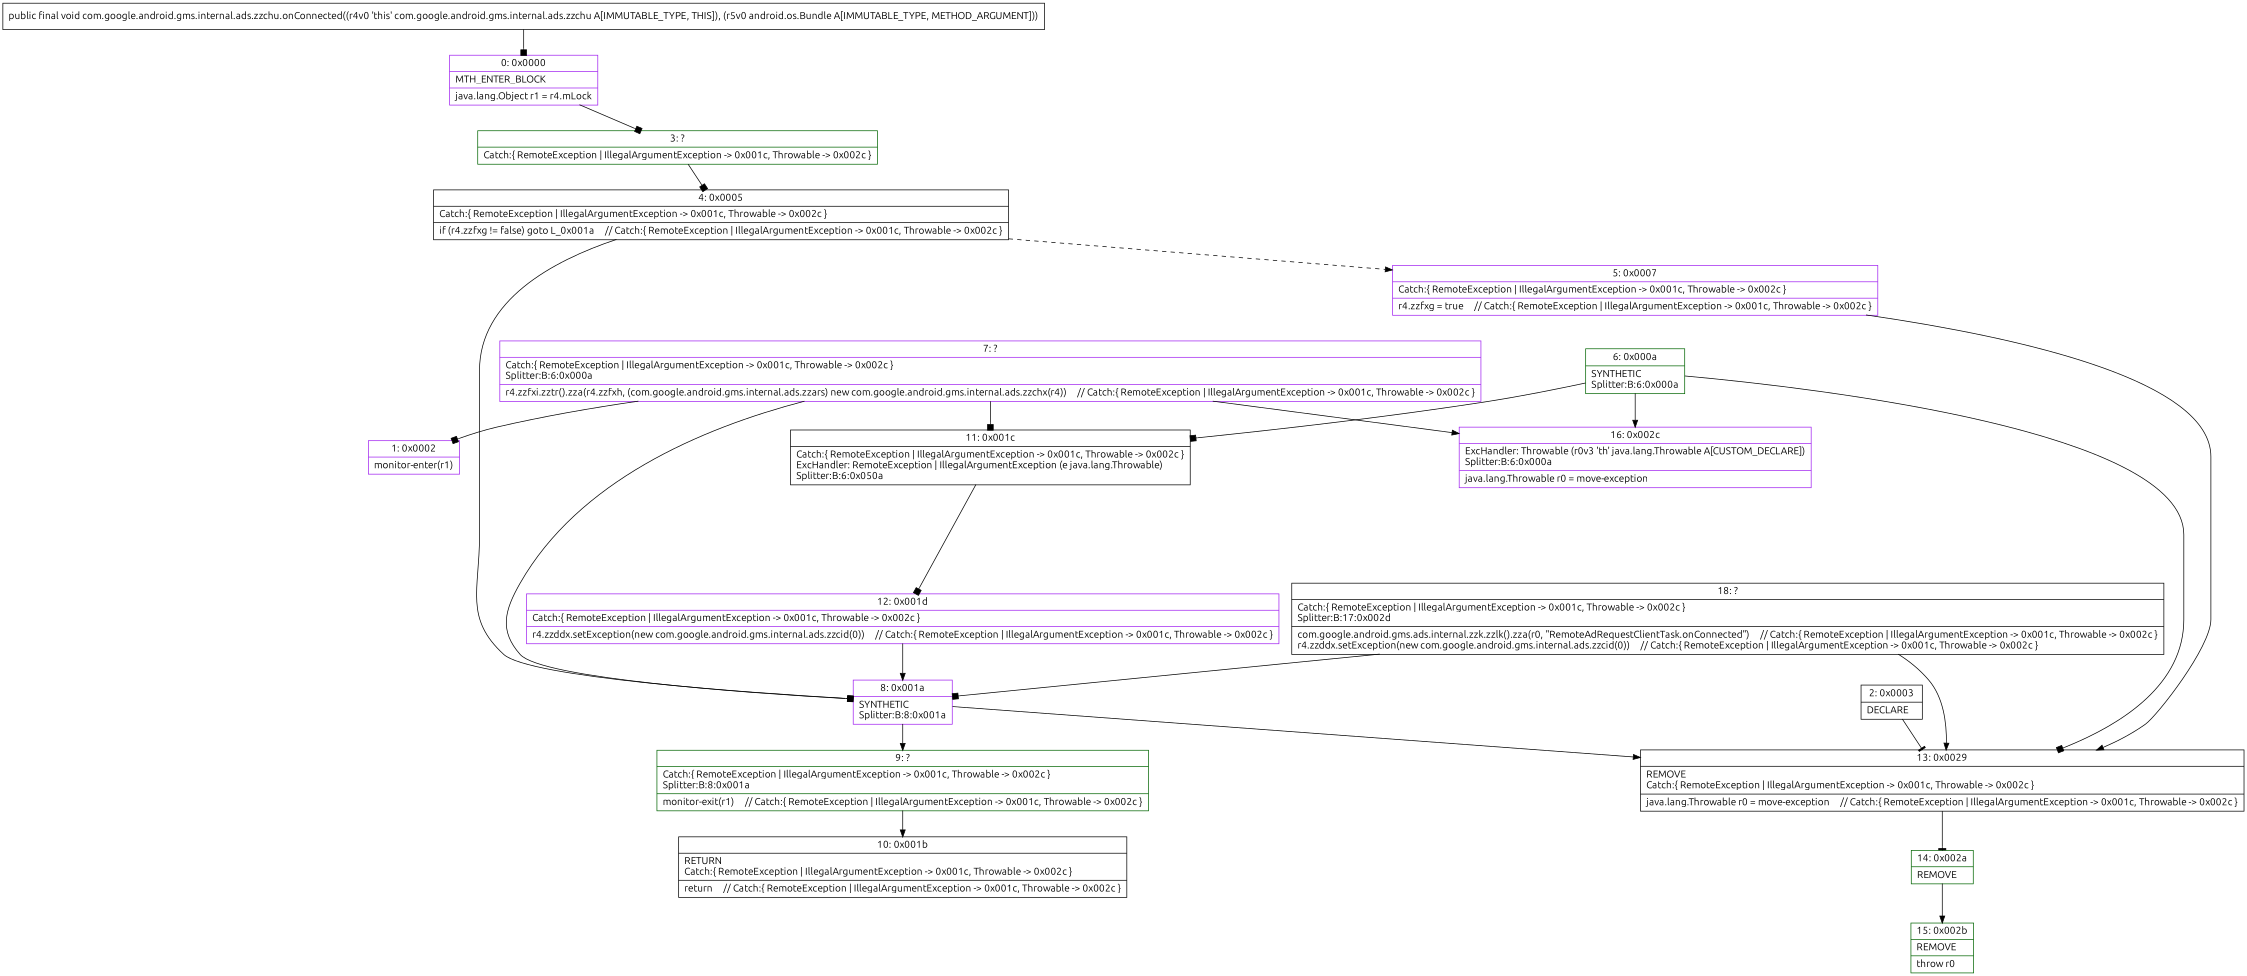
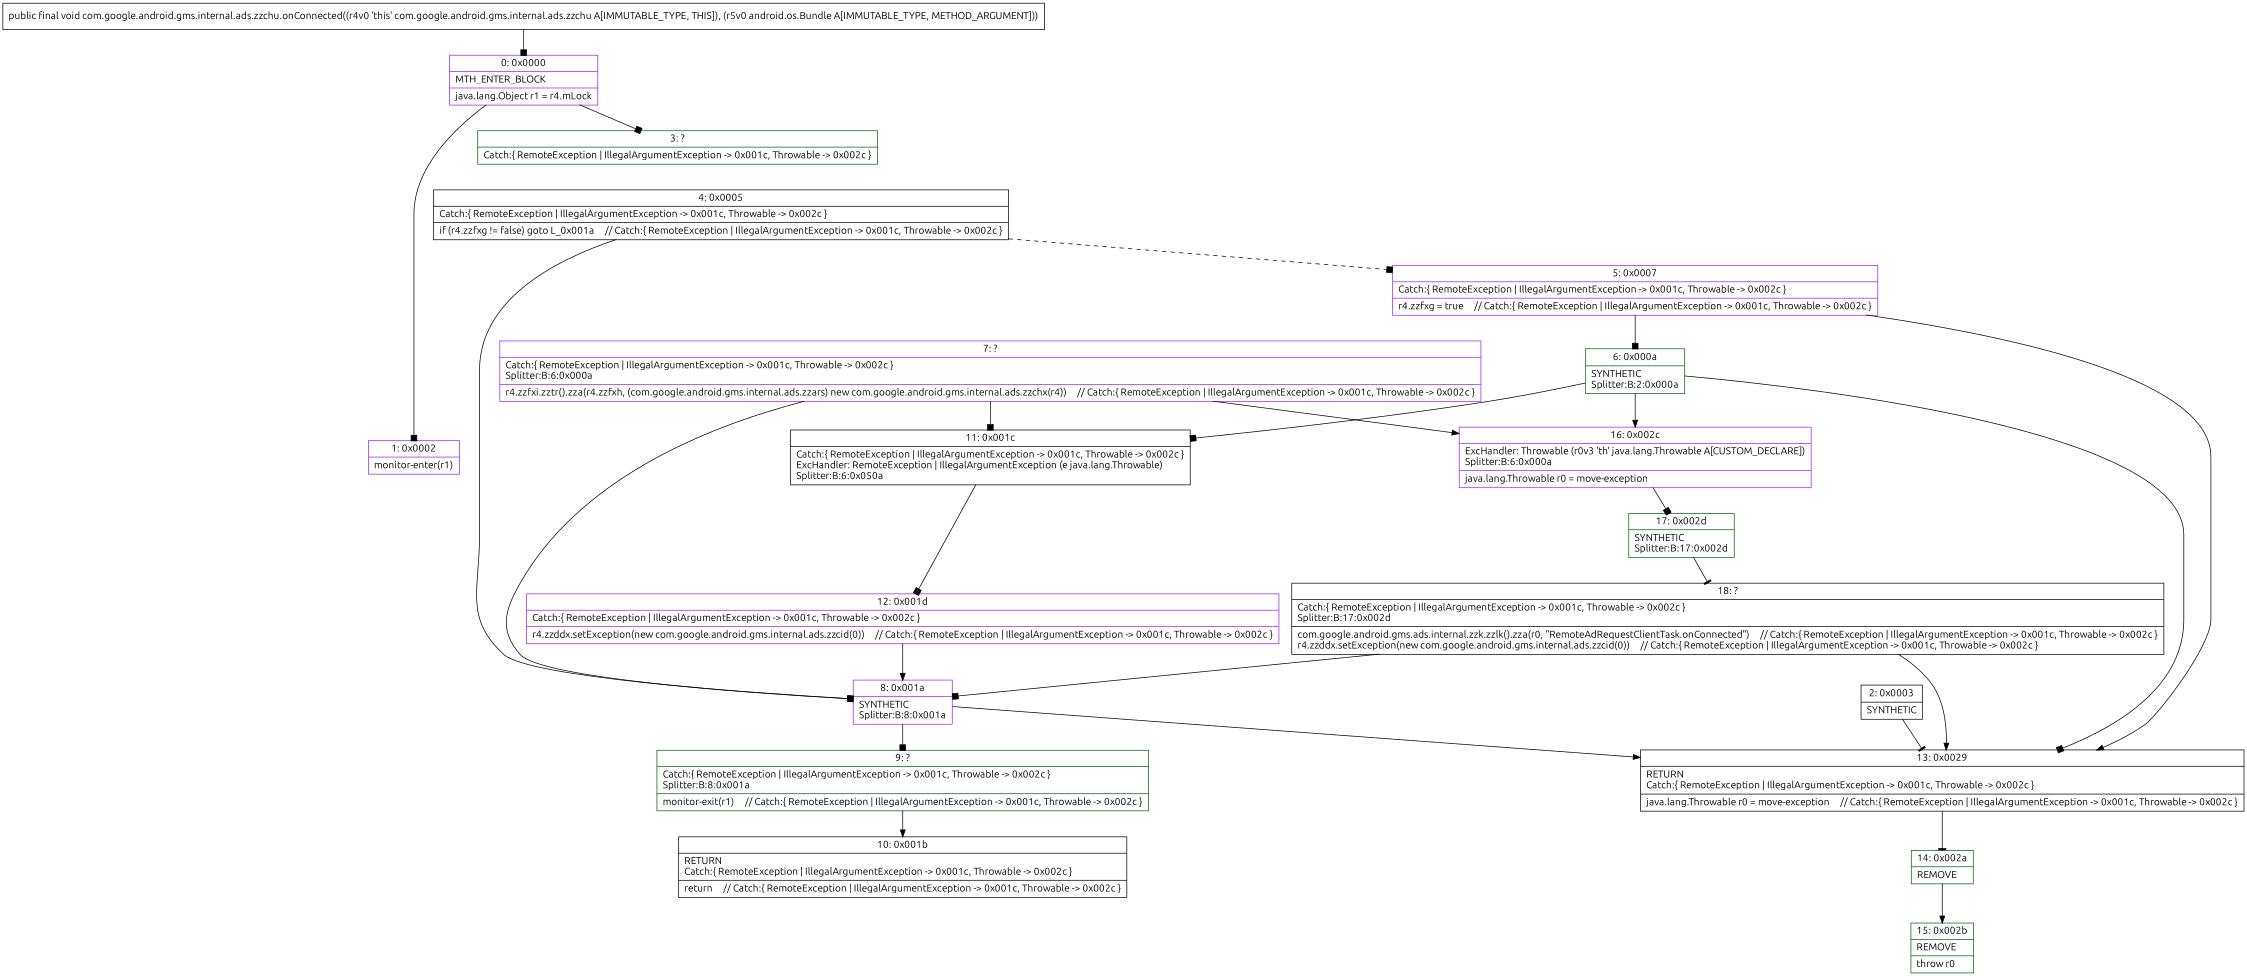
  digraph {
    fontname=Ubuntu
    node [color=purple fontname=Ubuntu shape=record]
    edge [arrowhead=box fontname=Ubuntu]
    n1 [label="{0\:\ 0x0000|MTH_ENTER_BLOCK\l|java.lang.Object r1 = r4.mLock\l}"]
    n2 [label="{1\:\ 0x0002|monitor\-enter(r1)\l}"]
    n3 [color=darkgreen label="{3\:\ ?|Catch:\{ RemoteException \| IllegalArgumentException \-\> 0x001c, Throwable \-\> 0x002c \}\l}"]
-   n4 [color=black label="{2\:\ 0x0003|DECLARE\l}"]
-   n5 [color=black label="{13\:\ 0x0029|REMOVE\lCatch:\{ RemoteException \| IllegalArgumentException \-\> 0x001c, Throwable \-\> 0x002c \}\l|java.lang.Throwable r0 = move\-exception     \/\/ Catch:\{ RemoteException \| IllegalArgumentException \-\> 0x001c, Throwable \-\> 0x002c \}\l}"]
+   n4 [color=black label="{2\:\ 0x0003|SYNTHETIC\l}"]
+   n5 [color=black label="{13\:\ 0x0029|RETURN\lCatch:\{ RemoteException \| IllegalArgumentException \-\> 0x001c, Throwable \-\> 0x002c \}\l|java.lang.Throwable r0 = move\-exception     \/\/ Catch:\{ RemoteException \| IllegalArgumentException \-\> 0x001c, Throwable \-\> 0x002c \}\l}"]
    n6 [color=black label="{4\:\ 0x0005|Catch:\{ RemoteException \| IllegalArgumentException \-\> 0x001c, Throwable \-\> 0x002c \}\l|if (r4.zzfxg != false) goto L_0x001a     \/\/ Catch:\{ RemoteException \| IllegalArgumentException \-\> 0x001c, Throwable \-\> 0x002c \}\l}"]
    n7 [color=darkgreen label="{14\:\ 0x002a|REMOVE\l}"]
    n8 [label="{5\:\ 0x0007|Catch:\{ RemoteException \| IllegalArgumentException \-\> 0x001c, Throwable \-\> 0x002c \}\l|r4.zzfxg = true     \/\/ Catch:\{ RemoteException \| IllegalArgumentException \-\> 0x001c, Throwable \-\> 0x002c \}\l}"]
    n9 [label="{8\:\ 0x001a|SYNTHETIC\lSplitter:B:8:0x001a\l}"]
-   n10 [color=darkgreen label="{6\:\ 0x000a|SYNTHETIC\lSplitter:B:6:0x000a\l}"]
+   n10 [color=darkgreen label="{6\:\ 0x000a|SYNTHETIC\lSplitter:B:2:0x000a\l}"]
    n11 [color=darkgreen label="{9\:\ ?|Catch:\{ RemoteException \| IllegalArgumentException \-\> 0x001c, Throwable \-\> 0x002c \}\lSplitter:B:8:0x001a\l|monitor\-exit(r1)     \/\/ Catch:\{ RemoteException \| IllegalArgumentException \-\> 0x001c, Throwable \-\> 0x002c \}\l}"]
    n12 [color=black label="{11\:\ 0x001c|Catch:\{ RemoteException \| IllegalArgumentException \-\> 0x001c, Throwable \-\> 0x002c \}\lExcHandler: RemoteException \| IllegalArgumentException (e java.lang.Throwable)\lSplitter:B:6:0x050a\l}"]
    n13 [label="{16\:\ 0x002c|ExcHandler: Throwable (r0v3 'th' java.lang.Throwable A[CUSTOM_DECLARE])\lSplitter:B:6:0x000a\l|java.lang.Throwable r0 = move\-exception\l}"]
    n14 [label="{7\:\ ?|Catch:\{ RemoteException \| IllegalArgumentException \-\> 0x001c, Throwable \-\> 0x002c \}\lSplitter:B:6:0x000a\l|r4.zzfxi.zztr().zza(r4.zzfxh, (com.google.android.gms.internal.ads.zzars) new com.google.android.gms.internal.ads.zzchx(r4))     \/\/ Catch:\{ RemoteException \| IllegalArgumentException \-\> 0x001c, Throwable \-\> 0x002c \}\l}"]
    n15 [label="{12\:\ 0x001d|Catch:\{ RemoteException \| IllegalArgumentException \-\> 0x001c, Throwable \-\> 0x002c \}\l|r4.zzddx.setException(new com.google.android.gms.internal.ads.zzcid(0))     \/\/ Catch:\{ RemoteException \| IllegalArgumentException \-\> 0x001c, Throwable \-\> 0x002c \}\l}"]
+   n16 [color=darkgreen label="{17\:\ 0x002d|SYNTHETIC\lSplitter:B:17:0x002d\l}"]
    n17 [color=black label="{10\:\ 0x001b|RETURN\lCatch:\{ RemoteException \| IllegalArgumentException \-\> 0x001c, Throwable \-\> 0x002c \}\l|return     \/\/ Catch:\{ RemoteException \| IllegalArgumentException \-\> 0x001c, Throwable \-\> 0x002c \}\l}"]
    n18 [color=darkgreen label="{15\:\ 0x002b|REMOVE\l|throw r0\l}"]
    n19 [color=black label="{18\:\ ?|Catch:\{ RemoteException \| IllegalArgumentException \-\> 0x001c, Throwable \-\> 0x002c \}\lSplitter:B:17:0x002d\l|com.google.android.gms.ads.internal.zzk.zzlk().zza(r0, \"RemoteAdRequestClientTask.onConnected\")     \/\/ Catch:\{ RemoteException \| IllegalArgumentException \-\> 0x001c, Throwable \-\> 0x002c \}\lr4.zzddx.setException(new com.google.android.gms.internal.ads.zzcid(0))     \/\/ Catch:\{ RemoteException \| IllegalArgumentException \-\> 0x001c, Throwable \-\> 0x002c \}\l}"]
    n20 [color=black label="{public final void com.google.android.gms.internal.ads.zzchu.onConnected((r4v0 'this' com.google.android.gms.internal.ads.zzchu A[IMMUTABLE_TYPE, THIS]), (r5v0 android.os.Bundle A[IMMUTABLE_TYPE, METHOD_ARGUMENT])) }"]
-   n14 -> n2
+   n1 -> n2
    n1 -> n3
-   n3 -> n6
    n4 -> n5 [arrowhead=tee]
    n5 -> n7 [arrowhead=tee]
-   n6 -> n8 [arrowhead=normal style=dashed]
+   n6 -> n8 [style=dashed]
    n6 -> n9
    n7 -> n18 [arrowhead=normal]
    n8 -> n5 [arrowhead=normal]
+   n8 -> n10
    n9 -> n5 [arrowhead=normal]
-   n9 -> n11 [arrowhead=normal]
+   n9 -> n11
    n10 -> n5
    n10 -> n12
    n10 -> n13 [arrowhead=normal]
    n11 -> n17 [arrowhead=normal]
    n12 -> n15
+   n13 -> n16
    n14 -> n9
    n14 -> n12
    n14 -> n13 [arrowhead=normal]
    n15 -> n9 [arrowhead=normal]
+   n16 -> n19 [arrowhead=tee]
    n19 -> n5 [arrowhead=normal]
    n19 -> n9
    n20 -> n1
  }
